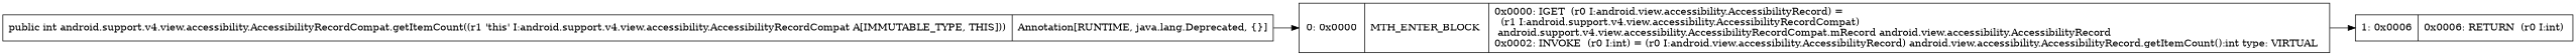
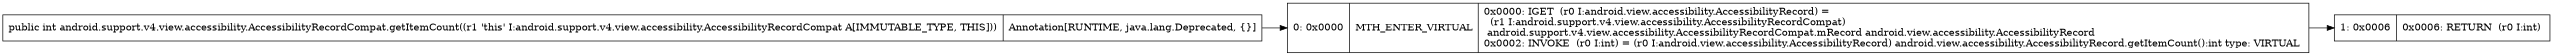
  digraph {
    rankdir=LR
    node [shape=record]
-   n1 [label="{0\:\ 0x0000|MTH_ENTER_BLOCK\l|0x0000: IGET  (r0 I:android.view.accessibility.AccessibilityRecord) = \l  (r1 I:android.support.v4.view.accessibility.AccessibilityRecordCompat)\l android.support.v4.view.accessibility.AccessibilityRecordCompat.mRecord android.view.accessibility.AccessibilityRecord \l0x0002: INVOKE  (r0 I:int) = (r0 I:android.view.accessibility.AccessibilityRecord) android.view.accessibility.AccessibilityRecord.getItemCount():int type: VIRTUAL \l}"]
+   n1 [label="{0\:\ 0x0000|MTH_ENTER_VIRTUAL\l|0x0000: IGET  (r0 I:android.view.accessibility.AccessibilityRecord) = \l  (r1 I:android.support.v4.view.accessibility.AccessibilityRecordCompat)\l android.support.v4.view.accessibility.AccessibilityRecordCompat.mRecord android.view.accessibility.AccessibilityRecord \l0x0002: INVOKE  (r0 I:int) = (r0 I:android.view.accessibility.AccessibilityRecord) android.view.accessibility.AccessibilityRecord.getItemCount():int type: VIRTUAL \l}"]
    n2 [label="{1\:\ 0x0006|0x0006: RETURN  (r0 I:int) \l}"]
    n3 [label="{public int android.support.v4.view.accessibility.AccessibilityRecordCompat.getItemCount((r1 'this' I:android.support.v4.view.accessibility.AccessibilityRecordCompat A[IMMUTABLE_TYPE, THIS]))  | Annotation[RUNTIME, java.lang.Deprecated, \{\}]\l}"]
    n1 -> n2
    n3 -> n1
  }
